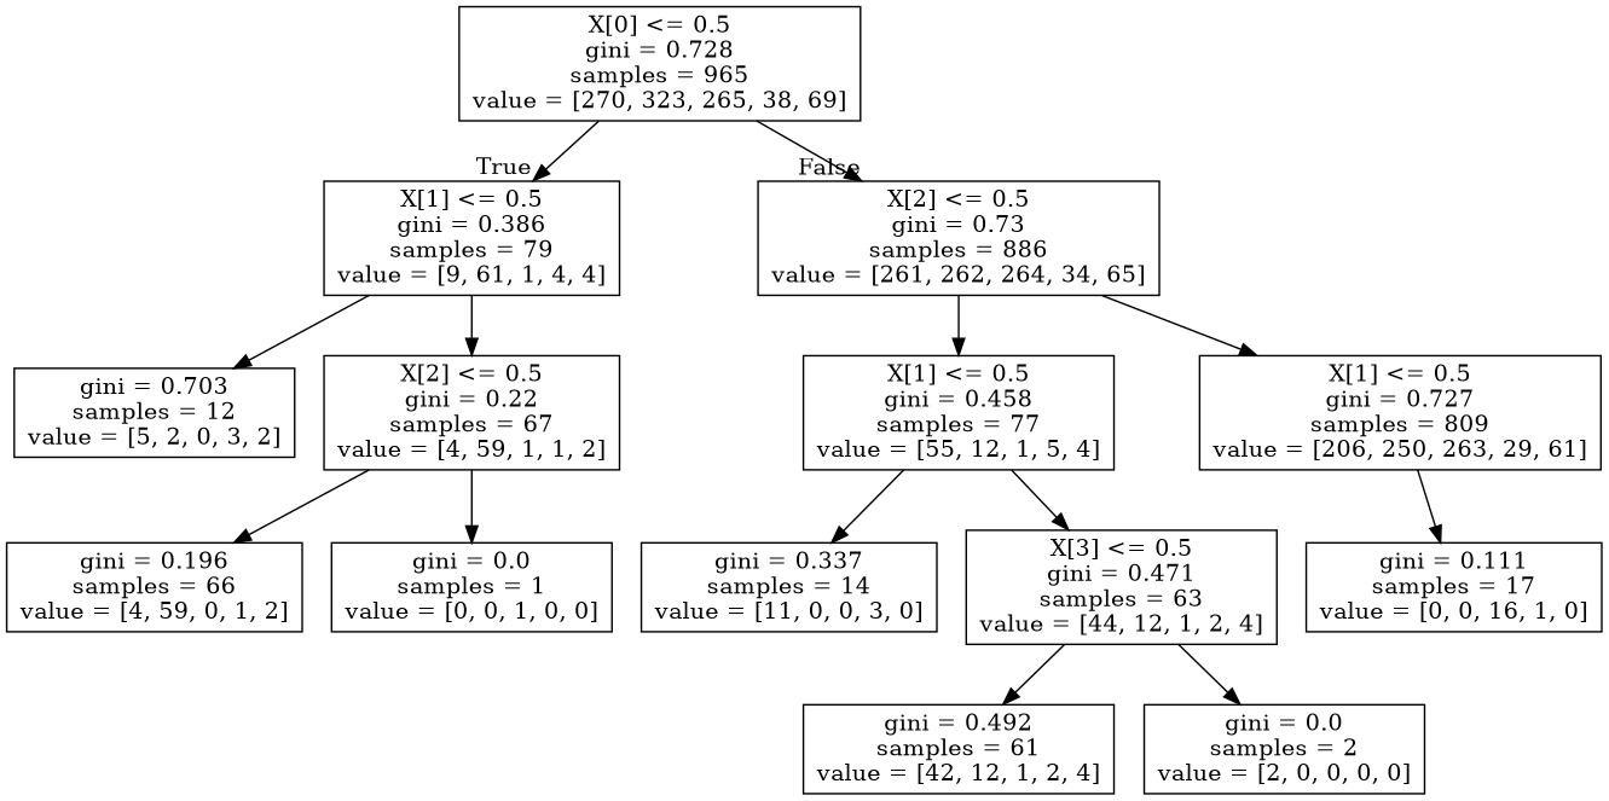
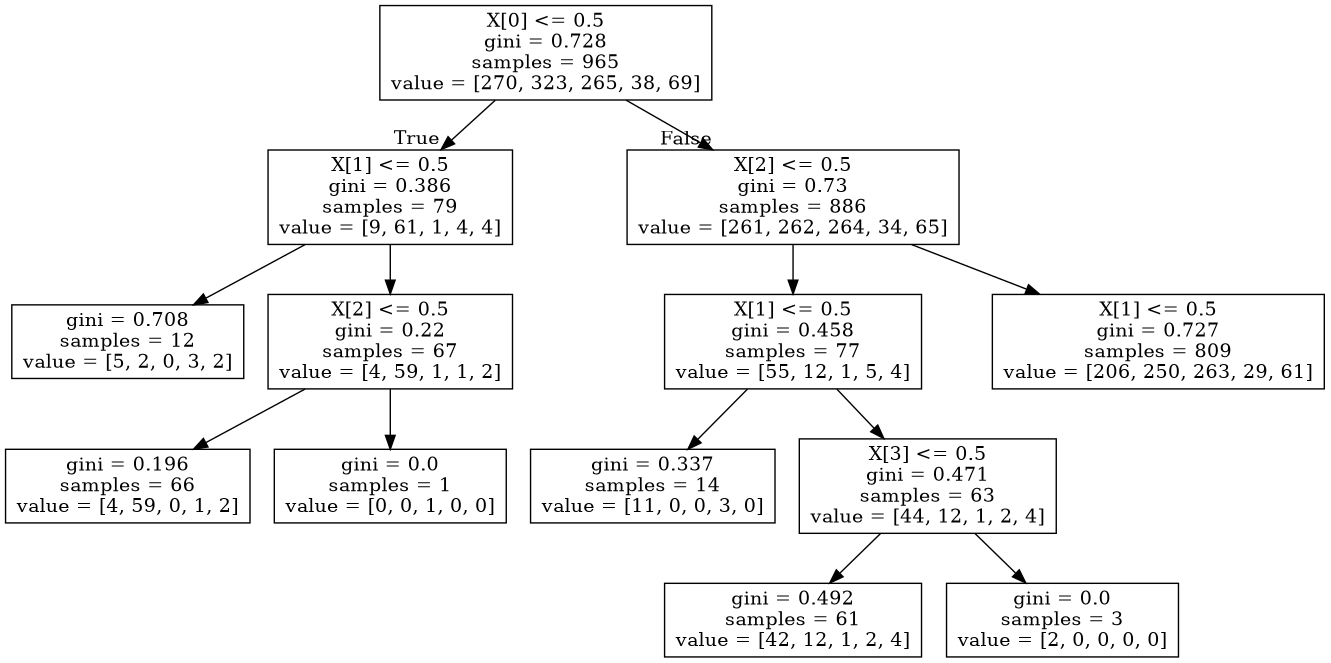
  digraph {
    node [shape=box]
    n1 [label="X[0] <= 0.5\ngini = 0.728\nsamples = 965\nvalue = [270, 323, 265, 38, 69]"]
    n2 [label="X[1] <= 0.5\ngini = 0.386\nsamples = 79\nvalue = [9, 61, 1, 4, 4]"]
    n3 [label="X[2] <= 0.5\ngini = 0.73\nsamples = 886\nvalue = [261, 262, 264, 34, 65]"]
-   n4 [label="gini = 0.703\nsamples = 12\nvalue = [5, 2, 0, 3, 2]"]
+   n4 [label="gini = 0.708\nsamples = 12\nvalue = [5, 2, 0, 3, 2]"]
    n5 [label="X[2] <= 0.5\ngini = 0.22\nsamples = 67\nvalue = [4, 59, 1, 1, 2]"]
    n6 [label="X[1] <= 0.5\ngini = 0.458\nsamples = 77\nvalue = [55, 12, 1, 5, 4]"]
    n7 [label="X[1] <= 0.5\ngini = 0.727\nsamples = 809\nvalue = [206, 250, 263, 29, 61]"]
    n8 [label="gini = 0.196\nsamples = 66\nvalue = [4, 59, 0, 1, 2]"]
    n9 [label="gini = 0.0\nsamples = 1\nvalue = [0, 0, 1, 0, 0]"]
    n10 [label="gini = 0.337\nsamples = 14\nvalue = [11, 0, 0, 3, 0]"]
    n11 [label="X[3] <= 0.5\ngini = 0.471\nsamples = 63\nvalue = [44, 12, 1, 2, 4]"]
-   n12 [label="gini = 0.111\nsamples = 17\nvalue = [0, 0, 16, 1, 0]"]
    n13 [label="gini = 0.492\nsamples = 61\nvalue = [42, 12, 1, 2, 4]"]
-   n14 [label="gini = 0.0\nsamples = 2\nvalue = [2, 0, 0, 0, 0]"]
+   n14 [label="gini = 0.0\nsamples = 3\nvalue = [2, 0, 0, 0, 0]"]
    n1 -> n2 [headlabel=True labelangle=45 labeldistance=2.5]
    n1 -> n3 [headlabel=False labelangle=-45 labeldistance=2.5]
    n2 -> n4
    n2 -> n5
    n3 -> n6
    n3 -> n7
    n5 -> n8
    n5 -> n9
    n6 -> n10
    n6 -> n11
-   n7 -> n12
    n11 -> n13
    n11 -> n14
  }
